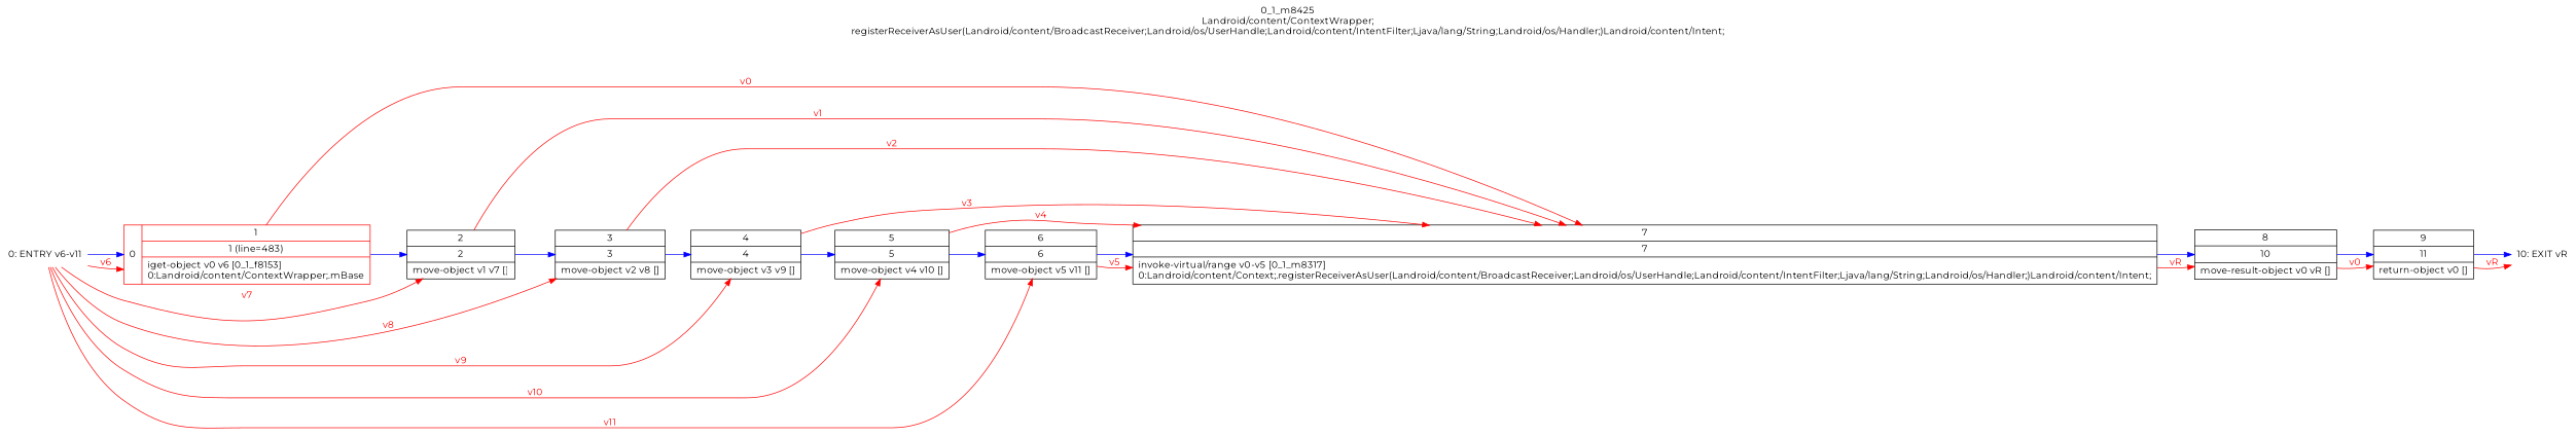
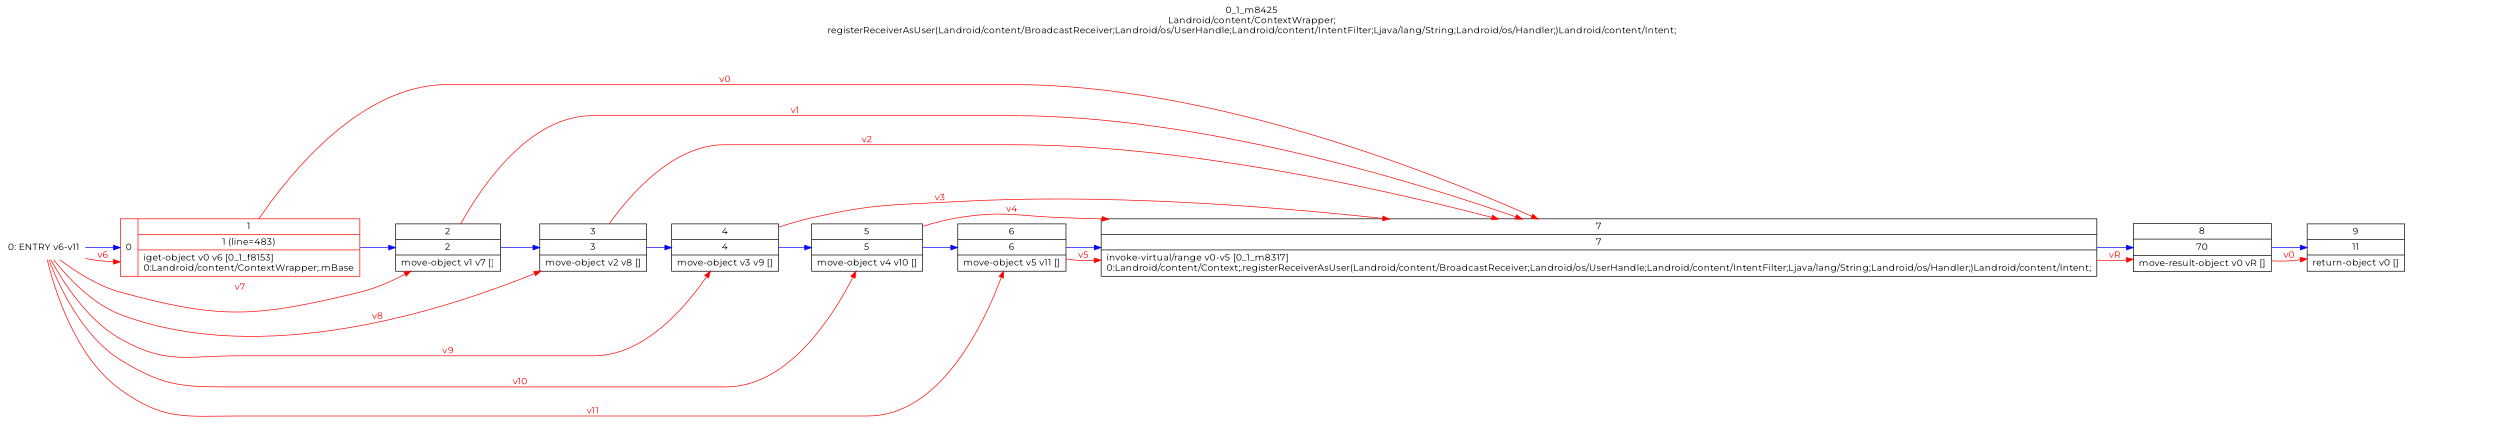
  digraph {
    fontname=Montserrat
    label="0_1_m8425\nLandroid/content/ContextWrapper;\nregisterReceiverAsUser(Landroid/content/BroadcastReceiver;Landroid/os/UserHandle;Landroid/content/IntentFilter;Ljava/lang/String;Landroid/os/Handler;)Landroid/content/Intent;"
    labelloc=t
    rankdir=LR
    node [fontname=Montserrat shape=record]
    edge [color=red fontcolor=red fontname=Montserrat]
    n1 [label="0: ENTRY v6-v11" shape=plaintext]
    n2 [color=red label="{0|{1|1 (line=483)|iget-object v0 v6 [0_1_f8153]\l0:Landroid/content/ContextWrapper;.mBase\l}}"]
    n3 [label="2|2|move-object v1 v7 []\l"]
    n4 [label="3|3|move-object v2 v8 []\l"]
    n5 [label="4|4|move-object v3 v9 []\l"]
    n6 [label="5|5|move-object v4 v10 []\l"]
    n7 [label="6|6|move-object v5 v11 []\l"]
    n8 [label="7|7|invoke-virtual/range v0-v5 [0_1_m8317]\l0:Landroid/content/Context;.registerReceiverAsUser(Landroid/content/BroadcastReceiver;Landroid/os/UserHandle;Landroid/content/IntentFilter;Ljava/lang/String;Landroid/os/Handler;)Landroid/content/Intent;\l"]
-   n9 [label="8|10|move-result-object v0 vR []\l"]
+   n9 [label="8|70|move-result-object v0 vR []\l"]
    n10 [label="9|11|return-object v0 []\l"]
-   n11 [label="10: EXIT vR" shape=plaintext]
    n1 -> n2 [color=blue fontcolor=blue weight=100]
    n1 -> n2 [label=v6]
    n1 -> n3 [label=v7]
    n1 -> n4 [label=v8]
    n1 -> n5 [label=v9]
    n1 -> n6 [label=v10]
    n1 -> n7 [label=v11]
    n2 -> n3 [color=blue fontcolor=blue weight=100]
    n2 -> n8 [label=v0]
    n3 -> n4 [color=blue fontcolor=blue weight=100]
    n3 -> n8 [label=v1]
    n4 -> n5 [color=blue fontcolor=blue weight=100]
    n4 -> n8 [label=v2]
    n5 -> n6 [color=blue fontcolor=blue weight=100]
    n5 -> n8 [label=v3]
    n6 -> n7 [color=blue fontcolor=blue weight=100]
    n6 -> n8 [label=v4]
    n7 -> n8 [color=blue fontcolor=blue weight=100]
    n7 -> n8 [label=v5]
    n8 -> n9 [color=blue fontcolor=blue weight=100]
    n8 -> n9 [label=vR]
    n9 -> n10 [color=blue fontcolor=blue weight=100]
    n9 -> n10 [label=v0]
-   n10 -> n11 [color=blue fontcolor=blue weight=100]
-   n10 -> n11 [label=vR]
  }
